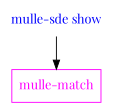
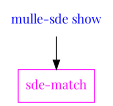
  digraph {
    rankdir=TD
    fontname="Playfair Display"
    node [fontname="Playfair Display"]
    n1 [fontcolor=blue label="mulle-sde show" shape=none]
-   "mulle-match" [color=magenta fontcolor=magenta shape=record]
+   "mulle-match" [color=magenta fontcolor=magenta shape=record label="sde-match"]
    n1 -> "mulle-match" [fontname="Playfair Display"]
  }
